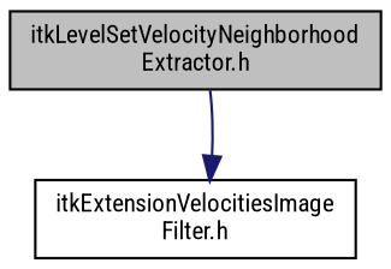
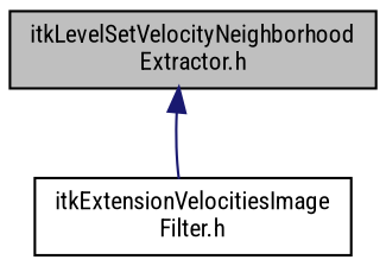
  digraph {
    fontname="Roboto Condensed"
    node [color=black fontname="Roboto Condensed" fontsize=10 shape=record style=filled]
    n1 [fillcolor=grey75 fontcolor=black height=0.2 label="itkLevelSetVelocityNeighborhood\lExtractor.h" width=0.4]
    n2 [fillcolor=white height=0.2 label="itkExtensionVelocitiesImage\lFilter.h" width=0.4]
-   n2 -> n1 [color=midnightblue dir=back fontname="Roboto Condensed" fontsize=10 labelfontname=Helvetica labelfontsize=10 style=solid]
+   n1 -> n2 [color=midnightblue dir=back fontname="Roboto Condensed" fontsize=10 labelfontname=Helvetica labelfontsize=10 style=solid]
  }
